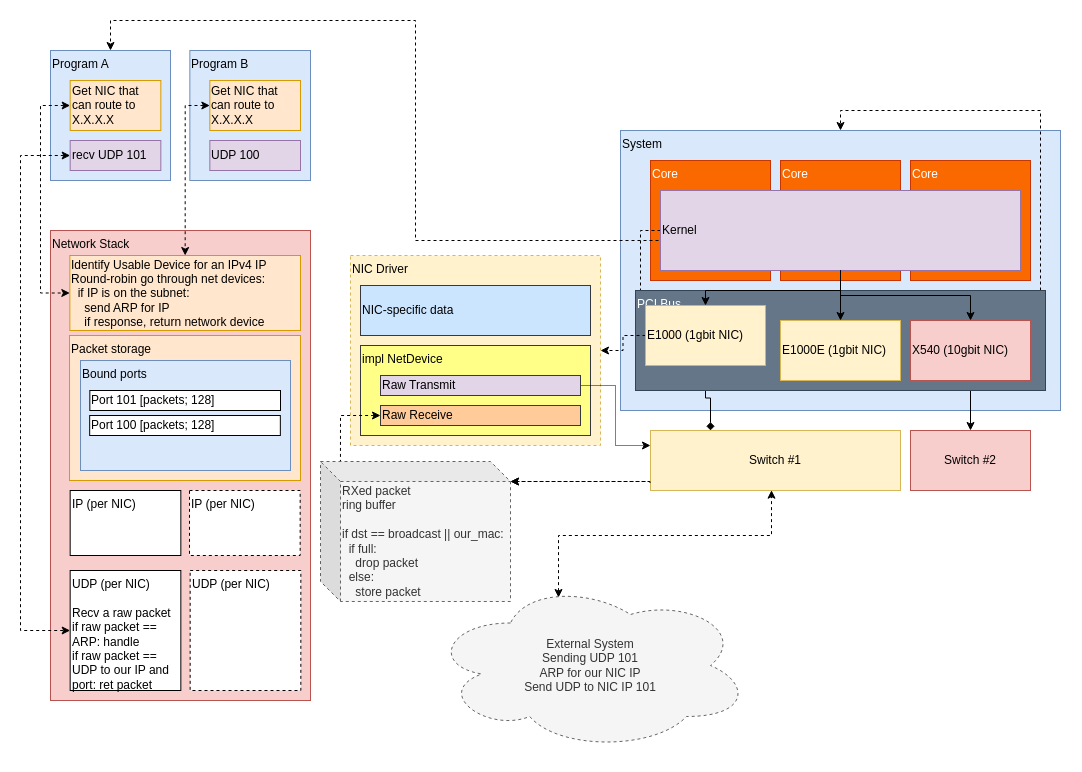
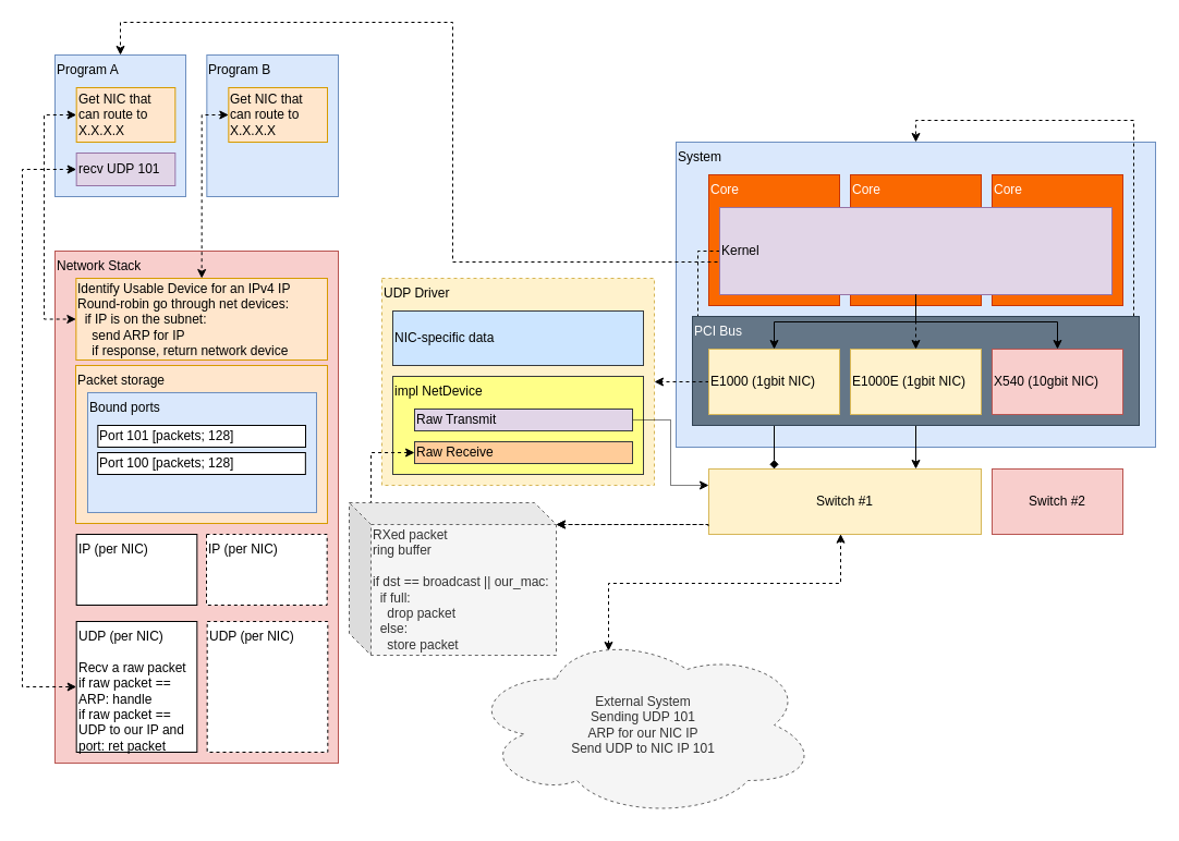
  <mxCell id="0" />
  <mxCell id="1" parent="0" />
  <mxCell id="2" value="System" style="rounded=0;whiteSpace=wrap;html=1;imageVerticalAlign=middle;align=left;verticalAlign=top;fillColor=#dae8fc;strokeColor=#6c8ebf;" vertex="1" parent="1"><mxGeometry x="620" y="130" width="440" height="280" as="geometry" /></mxCell>
  <mxCell id="3" style="edgeStyle=orthogonalEdgeStyle;rounded=0;orthogonalLoop=1;jettySize=auto;html=1;exitX=0.5;exitY=1;exitDx=0;exitDy=0;entryX=0.24;entryY=0;entryDx=0;entryDy=0;entryPerimeter=0;endArrow=diamond;" edge="1" parent="1" source="17" target="7"><mxGeometry relative="1" as="geometry" /></mxCell>
- <mxCell id="4" style="edgeStyle=orthogonalEdgeStyle;rounded=0;orthogonalLoop=1;jettySize=auto;html=1;exitX=0.5;exitY=1;exitDx=0;exitDy=0;entryX=0.5;entryY=0;entryDx=0;entryDy=0;" edge="1" parent="1" source="19" target="8"><mxGeometry relative="1" as="geometry" /></mxCell>
+ <mxCell id="5" style="edgeStyle=orthogonalEdgeStyle;rounded=0;orthogonalLoop=1;jettySize=auto;html=1;exitX=0.5;exitY=1;exitDx=0;exitDy=0;entryX=0.76;entryY=0;entryDx=0;entryDy=0;entryPerimeter=0;" edge="1" parent="1" source="18" target="7"><mxGeometry relative="1" as="geometry" /></mxCell>
  <mxCell id="6" style="edgeStyle=orthogonalEdgeStyle;rounded=0;orthogonalLoop=1;jettySize=auto;html=1;exitX=0;exitY=0.75;exitDx=0;exitDy=0;entryX=0;entryY=0;entryDx=190;entryDy=20;entryPerimeter=0;dashed=1;startArrow=none;startFill=0;endArrow=classic;endFill=1;" edge="1" parent="1" source="7" target="47"><mxGeometry relative="1" as="geometry"><Array as="points"><mxPoint x="650" y="481" /></Array></mxGeometry></mxCell>
  <mxCell id="7" value="Switch #1" style="rounded=0;whiteSpace=wrap;html=1;align=center;fillColor=#fff2cc;strokeColor=#d6b656;" vertex="1" parent="1"><mxGeometry x="650" y="430" width="250" height="60" as="geometry" /></mxCell>
  <mxCell id="8" value="Switch #2" style="rounded=0;whiteSpace=wrap;html=1;align=center;fillColor=#f8cecc;strokeColor=#b85450;" vertex="1" parent="1"><mxGeometry x="910" y="430" width="120" height="60" as="geometry" /></mxCell>
  <mxCell id="9" value="Core" style="rounded=0;whiteSpace=wrap;html=1;align=left;verticalAlign=top;fillColor=#fa6800;strokeColor=#C73500;fontColor=#ffffff;" vertex="1" parent="1"><mxGeometry x="650" y="160" width="120" height="120" as="geometry" /></mxCell>
  <mxCell id="10" value="Core" style="rounded=0;whiteSpace=wrap;html=1;align=left;verticalAlign=top;fillColor=#fa6800;strokeColor=#C73500;fontColor=#ffffff;" vertex="1" parent="1"><mxGeometry x="780" y="160" width="120" height="120" as="geometry" /></mxCell>
  <mxCell id="11" value="Core" style="rounded=0;whiteSpace=wrap;html=1;align=left;verticalAlign=top;fillColor=#fa6800;strokeColor=#C73500;fontColor=#ffffff;" vertex="1" parent="1"><mxGeometry x="910" y="160" width="120" height="120" as="geometry" /></mxCell>
  <mxCell id="12" style="edgeStyle=orthogonalEdgeStyle;rounded=0;orthogonalLoop=1;jettySize=auto;html=1;exitX=0;exitY=0.5;exitDx=0;exitDy=0;entryX=0.5;entryY=0;entryDx=0;entryDy=0;dashed=1;" edge="1" parent="1" source="14" target="30"><mxGeometry relative="1" as="geometry"><Array as="points"><mxPoint x="660" y="240" /><mxPoint x="415" y="240" /><mxPoint x="415" y="20" /><mxPoint x="110" y="20" /></Array></mxGeometry></mxCell>
  <mxCell id="13" style="edgeStyle=orthogonalEdgeStyle;rounded=0;orthogonalLoop=1;jettySize=auto;html=1;exitX=0;exitY=0.5;exitDx=0;exitDy=0;dashed=1;" edge="1" parent="1" source="14" target="2"><mxGeometry relative="1" as="geometry" /></mxCell>
  <mxCell id="14" value="Kernel" style="rounded=0;whiteSpace=wrap;html=1;align=left;fillColor=#e1d5e7;strokeColor=#9673a6;" vertex="1" parent="1"><mxGeometry x="660" y="190" width="360" height="80" as="geometry" /></mxCell>
  <mxCell id="15" value="PCI Bus" style="rounded=0;whiteSpace=wrap;html=1;align=left;verticalAlign=top;fillColor=#647687;strokeColor=#314354;fontColor=#ffffff;" vertex="1" parent="1"><mxGeometry x="635" y="290" width="410" height="100" as="geometry" /></mxCell>
  <mxCell id="16" style="edgeStyle=orthogonalEdgeStyle;rounded=0;orthogonalLoop=1;jettySize=auto;html=1;exitX=0;exitY=0.5;exitDx=0;exitDy=0;dashed=1;" edge="1" parent="1" source="17" target="23"><mxGeometry relative="1" as="geometry" /></mxCell>
- <mxCell id="17" value="E1000 (1gbit NIC)" style="rounded=0;whiteSpace=wrap;html=1;align=left;fillColor=#fff2cc;strokeColor=#d6b656;" vertex="1" parent="1"><mxGeometry x="645" y="305" width="120" height="60" as="geometry" /></mxCell>
+ <mxCell id="17" value="E1000 (1gbit NIC)" style="rounded=0;whiteSpace=wrap;html=1;align=left;fillColor=#fff2cc;strokeColor=#d6b656;" vertex="1" parent="1"><mxGeometry x="650" y="320" width="120" height="60" as="geometry" /></mxCell>
  <mxCell id="18" value="E1000E (1gbit NIC)" style="rounded=0;whiteSpace=wrap;html=1;align=left;fillColor=#fff2cc;strokeColor=#d6b656;" vertex="1" parent="1"><mxGeometry x="780" y="320" width="120" height="60" as="geometry" /></mxCell>
  <mxCell id="19" value="X540 (10gbit NIC)" style="rounded=0;whiteSpace=wrap;html=1;align=left;fillColor=#f8cecc;strokeColor=#b85450;" vertex="1" parent="1"><mxGeometry x="910" y="320" width="120" height="60" as="geometry" /></mxCell>
- <mxCell id="20" style="edgeStyle=orthogonalEdgeStyle;rounded=0;orthogonalLoop=1;jettySize=auto;html=1;exitX=0.5;exitY=1;exitDx=0;exitDy=0;entryX=0.5;entryY=0;entryDx=0;entryDy=0;" edge="1" parent="1" source="14" target="18"><mxGeometry relative="1" as="geometry" /></mxCell>
+ <mxCell id="20" style="edgeStyle=orthogonalEdgeStyle;rounded=0;orthogonalLoop=1;jettySize=auto;html=1;exitX=0.5;exitY=1;exitDx=0;exitDy=0;entryX=0.5;entryY=0;entryDx=0;entryDy=0;dashed=1;" edge="1" parent="1" source="14" target="18"><mxGeometry relative="1" as="geometry" /></mxCell>
  <mxCell id="21" style="edgeStyle=orthogonalEdgeStyle;rounded=0;orthogonalLoop=1;jettySize=auto;html=1;exitX=0.5;exitY=1;exitDx=0;exitDy=0;entryX=0.5;entryY=0;entryDx=0;entryDy=0;" edge="1" parent="1" source="14" target="19"><mxGeometry relative="1" as="geometry" /></mxCell>
  <mxCell id="22" style="edgeStyle=orthogonalEdgeStyle;rounded=0;orthogonalLoop=1;jettySize=auto;html=1;exitX=0.5;exitY=1;exitDx=0;exitDy=0;entryX=0.5;entryY=0;entryDx=0;entryDy=0;" edge="1" parent="1" source="14" target="17"><mxGeometry relative="1" as="geometry" /></mxCell>
- <mxCell id="23" value="NIC Driver" style="rounded=0;whiteSpace=wrap;html=1;fillColor=#fff2cc;align=left;verticalAlign=top;strokeColor=#d6b656;dashed=1;" vertex="1" parent="1"><mxGeometry x="350" y="255" width="250" height="190" as="geometry" /></mxCell>
+ <mxCell id="23" value="UDP Driver" style="rounded=0;whiteSpace=wrap;html=1;fillColor=#fff2cc;align=left;verticalAlign=top;strokeColor=#d6b656;dashed=1;" vertex="1" parent="1"><mxGeometry x="350" y="255" width="250" height="190" as="geometry" /></mxCell>
  <mxCell id="24" value="NIC-specific data" style="rounded=0;whiteSpace=wrap;html=1;fillColor=#cce5ff;align=left;strokeColor=#36393d;" vertex="1" parent="1"><mxGeometry x="360" y="285" width="230" height="50" as="geometry" /></mxCell>
  <mxCell id="25" value="impl NetDevice" style="rounded=0;whiteSpace=wrap;html=1;fillColor=#ffff88;align=left;verticalAlign=top;strokeColor=#36393d;" vertex="1" parent="1"><mxGeometry x="360" y="345" width="230" height="90" as="geometry" /></mxCell>
  <mxCell id="26" style="edgeStyle=orthogonalEdgeStyle;rounded=0;orthogonalLoop=1;jettySize=auto;html=1;exitX=1;exitY=0.5;exitDx=0;exitDy=0;entryX=0;entryY=0.25;entryDx=0;entryDy=0;dashed=1;dashPattern=1 1;" edge="1" parent="1" source="27" target="7"><mxGeometry relative="1" as="geometry" /></mxCell>
  <mxCell id="27" value="Raw Transmit" style="rounded=0;whiteSpace=wrap;html=1;fillColor=#e1d5e7;align=left;strokeColor=#36393d;" vertex="1" parent="1"><mxGeometry x="380" y="375" width="200" height="20" as="geometry" /></mxCell>
  <mxCell id="28" value="Raw Receive" style="rounded=0;whiteSpace=wrap;html=1;fillColor=#ffcc99;align=left;strokeColor=#36393d;" vertex="1" parent="1"><mxGeometry x="380" y="405" width="200" height="20" as="geometry" /></mxCell>
  <mxCell id="29" value="Network Stack" style="rounded=0;whiteSpace=wrap;html=1;fillColor=#f8cecc;align=left;verticalAlign=top;strokeColor=#b85450;" vertex="1" parent="1"><mxGeometry x="50" y="230" width="260" height="470" as="geometry" /></mxCell>
  <mxCell id="30" value="Program A" style="rounded=0;whiteSpace=wrap;html=1;fillColor=#dae8fc;align=left;verticalAlign=top;strokeColor=#6c8ebf;" vertex="1" parent="1"><mxGeometry x="50" y="50" width="120" height="130" as="geometry" /></mxCell>
  <mxCell id="31" value="Program B" style="rounded=0;whiteSpace=wrap;html=1;fillColor=#dae8fc;align=left;verticalAlign=top;strokeColor=#6c8ebf;" vertex="1" parent="1"><mxGeometry x="189.34" y="50" width="120.66" height="130" as="geometry" /></mxCell>
  <mxCell id="32" style="edgeStyle=orthogonalEdgeStyle;rounded=0;orthogonalLoop=1;jettySize=auto;html=1;exitX=0;exitY=0.5;exitDx=0;exitDy=0;entryX=0;entryY=0.5;entryDx=0;entryDy=0;dashed=1;startArrow=classic;startFill=1;" edge="1" parent="1" source="33" target="34"><mxGeometry relative="1" as="geometry"><Array as="points"><mxPoint x="40" y="105" /><mxPoint x="40" y="293" /></Array></mxGeometry></mxCell>
  <mxCell id="33" value="Get NIC that can route to X.X.X.X" style="rounded=0;whiteSpace=wrap;html=1;fillColor=#ffe6cc;align=left;strokeColor=#d79b00;" vertex="1" parent="1"><mxGeometry x="69.67" y="80" width="90.66" height="50" as="geometry" /></mxCell>
  <mxCell id="34" value="Identify Usable Device for an IPv4 IP&lt;br&gt;Round-robin go through net devices:&lt;br&gt;&amp;nbsp; if IP is on the subnet:&lt;br&gt;&amp;nbsp; &amp;nbsp; send ARP for IP&lt;br&gt;&amp;nbsp; &amp;nbsp; if response, return network device" style="rounded=0;whiteSpace=wrap;html=1;fillColor=#ffe6cc;align=left;strokeColor=#d79b00;" vertex="1" parent="1"><mxGeometry x="69.34" y="255" width="230.66" height="75" as="geometry" /></mxCell>
  <mxCell id="35" style="edgeStyle=orthogonalEdgeStyle;rounded=0;orthogonalLoop=1;jettySize=auto;html=1;exitX=0;exitY=0.5;exitDx=0;exitDy=0;entryX=0.5;entryY=0;entryDx=0;entryDy=0;dashed=1;startArrow=classic;startFill=1;" edge="1" parent="1" source="36" target="34"><mxGeometry relative="1" as="geometry" /></mxCell>
  <mxCell id="36" value="Get NIC that can route to X.X.X.X" style="rounded=0;whiteSpace=wrap;html=1;fillColor=#ffe6cc;align=left;strokeColor=#d79b00;" vertex="1" parent="1"><mxGeometry x="209.34" y="80" width="90.66" height="50" as="geometry" /></mxCell>
- <mxCell id="37" value="UDP 100" style="rounded=0;whiteSpace=wrap;html=1;fillColor=#e1d5e7;align=left;strokeColor=#9673a6;" vertex="1" parent="1"><mxGeometry x="209.34" y="140" width="90.66" height="30" as="geometry" /></mxCell>
  <mxCell id="38" style="edgeStyle=orthogonalEdgeStyle;rounded=0;orthogonalLoop=1;jettySize=auto;html=1;exitX=0;exitY=0.5;exitDx=0;exitDy=0;entryX=0;entryY=0.5;entryDx=0;entryDy=0;dashed=1;startArrow=classic;startFill=1;" edge="1" parent="1" source="39" target="40"><mxGeometry relative="1" as="geometry"><Array as="points"><mxPoint x="20" y="155" /><mxPoint x="20" y="630" /></Array></mxGeometry></mxCell>
  <mxCell id="39" value="recv UDP 101" style="rounded=0;whiteSpace=wrap;html=1;fillColor=#e1d5e7;align=left;strokeColor=#9673a6;" vertex="1" parent="1"><mxGeometry x="69.67" y="140" width="90.66" height="30" as="geometry" /></mxCell>
  <mxCell id="40" value="UDP (per NIC)&lt;br&gt;&lt;br&gt;Recv a raw packet&lt;br&gt;if raw packet == ARP: handle&lt;br&gt;if raw packet == UDP to our IP and port: ret packet" style="rounded=0;whiteSpace=wrap;html=1;fillColor=#ffffff;align=left;verticalAlign=top;" vertex="1" parent="1"><mxGeometry x="69.67" y="570" width="110.66" height="120" as="geometry" /></mxCell>
  <mxCell id="41" value="IP (per NIC)" style="rounded=0;whiteSpace=wrap;html=1;fillColor=#ffffff;align=left;verticalAlign=top;" vertex="1" parent="1"><mxGeometry x="69.67" y="490" width="110.66" height="65" as="geometry" /></mxCell>
  <mxCell id="42" value="IP (per NIC)" style="rounded=0;whiteSpace=wrap;html=1;fillColor=#ffffff;align=left;verticalAlign=top;dashed=1;" vertex="1" parent="1"><mxGeometry x="189.01" y="490" width="110.66" height="65" as="geometry" /></mxCell>
  <mxCell id="43" value="UDP (per NIC)" style="rounded=0;whiteSpace=wrap;html=1;fillColor=#ffffff;align=left;verticalAlign=top;dashed=1;" vertex="1" parent="1"><mxGeometry x="189.67" y="570" width="110.66" height="120" as="geometry" /></mxCell>
  <mxCell id="44" style="edgeStyle=orthogonalEdgeStyle;rounded=0;orthogonalLoop=1;jettySize=auto;html=1;exitX=0.4;exitY=0.1;exitDx=0;exitDy=0;exitPerimeter=0;entryX=0.484;entryY=0.995;entryDx=0;entryDy=0;entryPerimeter=0;dashed=1;startArrow=classic;startFill=1;" edge="1" parent="1" source="45" target="7"><mxGeometry relative="1" as="geometry" /></mxCell>
  <mxCell id="45" value="External System&lt;br&gt;Sending UDP 101&lt;br&gt;ARP for our NIC IP&lt;br&gt;Send UDP to NIC IP 101" style="ellipse;shape=cloud;whiteSpace=wrap;html=1;dashed=1;fillColor=#f5f5f5;align=center;strokeColor=#666666;fontColor=#333333;" vertex="1" parent="1"><mxGeometry x="430" y="580" width="320" height="170" as="geometry" /></mxCell>
  <mxCell id="46" style="edgeStyle=orthogonalEdgeStyle;rounded=0;orthogonalLoop=1;jettySize=auto;html=1;exitX=0.105;exitY=0.01;exitDx=0;exitDy=0;exitPerimeter=0;entryX=0;entryY=0.5;entryDx=0;entryDy=0;dashed=1;startArrow=none;startFill=0;endArrow=classic;endFill=1;" edge="1" parent="1" source="47" target="28"><mxGeometry relative="1" as="geometry"><Array as="points"><mxPoint x="340" y="415" /></Array></mxGeometry></mxCell>
  <mxCell id="47" value="RXed packet&lt;br&gt;ring buffer&lt;br&gt;&lt;br&gt;if dst == broadcast || our_mac:&lt;br&gt;&amp;nbsp; if full:&lt;br&gt;&amp;nbsp; &amp;nbsp; drop packet&lt;br&gt;&amp;nbsp; else:&lt;br&gt;&amp;nbsp; &amp;nbsp; store packet" style="shape=cube;whiteSpace=wrap;html=1;boundedLbl=1;backgroundOutline=1;darkOpacity=0.05;darkOpacity2=0.1;dashed=1;fillColor=#f5f5f5;align=left;strokeColor=#666666;fontColor=#333333;" vertex="1" parent="1"><mxGeometry x="320" y="461" width="190" height="140" as="geometry" /></mxCell>
  <mxCell id="48" style="edgeStyle=orthogonalEdgeStyle;rounded=0;orthogonalLoop=1;jettySize=auto;html=1;exitX=-0.002;exitY=0.876;exitDx=0;exitDy=0;entryX=0;entryY=0;entryDx=190;entryDy=20;entryPerimeter=0;dashed=1;startArrow=none;startFill=0;endArrow=classic;endFill=1;exitPerimeter=0;" edge="1" parent="1" source="7" target="47"><mxGeometry relative="1" as="geometry"><Array as="points"><mxPoint x="650" y="481" /></Array></mxGeometry></mxCell>
  <mxCell id="49" value="Packet storage&lt;br&gt;&lt;br&gt;" style="rounded=0;whiteSpace=wrap;html=1;fillColor=#ffe6cc;align=left;verticalAlign=top;strokeColor=#d79b00;" vertex="1" parent="1"><mxGeometry x="69.01" y="335" width="230.99" height="145" as="geometry" /></mxCell>
  <mxCell id="50" value="Bound ports&lt;br&gt;&lt;br&gt;" style="rounded=0;whiteSpace=wrap;html=1;fillColor=#dae8fc;align=left;verticalAlign=top;strokeColor=#6c8ebf;" vertex="1" parent="1"><mxGeometry x="80" y="360" width="210" height="110" as="geometry" /></mxCell>
  <mxCell id="51" value="Port 101 [packets; 128]" style="rounded=0;whiteSpace=wrap;html=1;fillColor=#ffffff;align=left;" vertex="1" parent="1"><mxGeometry x="89.34" y="390" width="190.66" height="20" as="geometry" /></mxCell>
  <mxCell id="52" value="Port 100 [packets; 128]" style="rounded=0;whiteSpace=wrap;html=1;fillColor=#ffffff;align=left;" vertex="1" parent="1"><mxGeometry x="89.18" y="415" width="190.66" height="20" as="geometry" /></mxCell>
